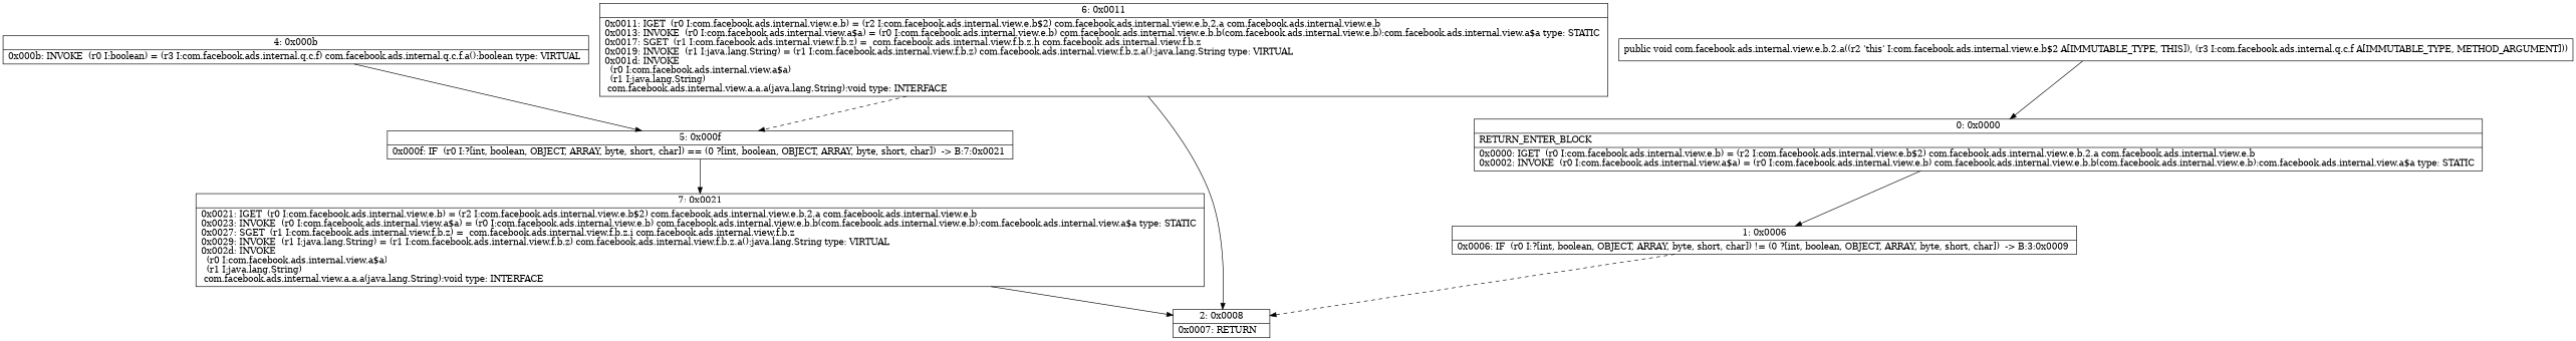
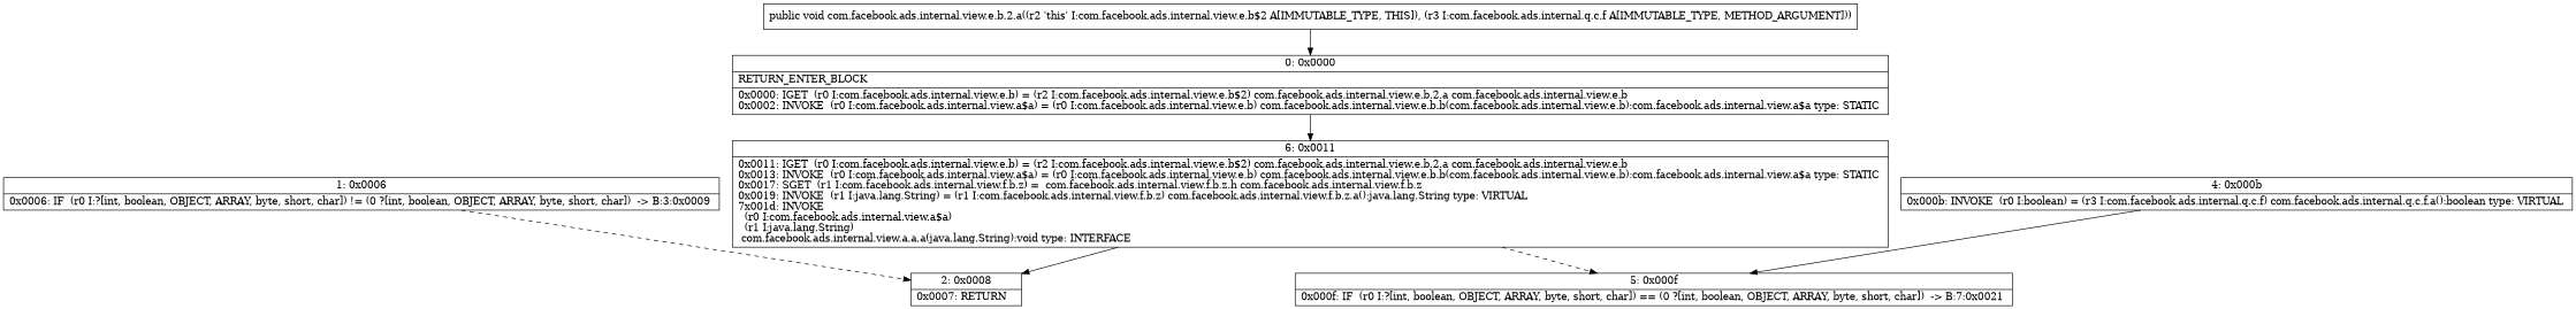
  digraph {
    node [shape=record]
    n1 [label="{0\:\ 0x0000|RETURN_ENTER_BLOCK\l|0x0000: IGET  (r0 I:com.facebook.ads.internal.view.e.b) = (r2 I:com.facebook.ads.internal.view.e.b$2) com.facebook.ads.internal.view.e.b.2.a com.facebook.ads.internal.view.e.b \l0x0002: INVOKE  (r0 I:com.facebook.ads.internal.view.a$a) = (r0 I:com.facebook.ads.internal.view.e.b) com.facebook.ads.internal.view.e.b.b(com.facebook.ads.internal.view.e.b):com.facebook.ads.internal.view.a$a type: STATIC \l}"]
    n2 [label="{1\:\ 0x0006|0x0006: IF  (r0 I:?[int, boolean, OBJECT, ARRAY, byte, short, char]) != (0 ?[int, boolean, OBJECT, ARRAY, byte, short, char])  \-\> B:3:0x0009 \l}"]
    n3 [label="{2\:\ 0x0008|0x0007: RETURN   \l}"]
    n4 [label="{4\:\ 0x000b|0x000b: INVOKE  (r0 I:boolean) = (r3 I:com.facebook.ads.internal.q.c.f) com.facebook.ads.internal.q.c.f.a():boolean type: VIRTUAL \l}"]
    n5 [label="{5\:\ 0x000f|0x000f: IF  (r0 I:?[int, boolean, OBJECT, ARRAY, byte, short, char]) == (0 ?[int, boolean, OBJECT, ARRAY, byte, short, char])  \-\> B:7:0x0021 \l}"]
-   n6 [label="{7\:\ 0x0021|0x0021: IGET  (r0 I:com.facebook.ads.internal.view.e.b) = (r2 I:com.facebook.ads.internal.view.e.b$2) com.facebook.ads.internal.view.e.b.2.a com.facebook.ads.internal.view.e.b \l0x0023: INVOKE  (r0 I:com.facebook.ads.internal.view.a$a) = (r0 I:com.facebook.ads.internal.view.e.b) com.facebook.ads.internal.view.e.b.b(com.facebook.ads.internal.view.e.b):com.facebook.ads.internal.view.a$a type: STATIC \l0x0027: SGET  (r1 I:com.facebook.ads.internal.view.f.b.z) =  com.facebook.ads.internal.view.f.b.z.i com.facebook.ads.internal.view.f.b.z \l0x0029: INVOKE  (r1 I:java.lang.String) = (r1 I:com.facebook.ads.internal.view.f.b.z) com.facebook.ads.internal.view.f.b.z.a():java.lang.String type: VIRTUAL \l0x002d: INVOKE  \l  (r0 I:com.facebook.ads.internal.view.a$a)\l  (r1 I:java.lang.String)\l com.facebook.ads.internal.view.a.a.a(java.lang.String):void type: INTERFACE \l}"]
-   n7 [label="{6\:\ 0x0011|0x0011: IGET  (r0 I:com.facebook.ads.internal.view.e.b) = (r2 I:com.facebook.ads.internal.view.e.b$2) com.facebook.ads.internal.view.e.b.2.a com.facebook.ads.internal.view.e.b \l0x0013: INVOKE  (r0 I:com.facebook.ads.internal.view.a$a) = (r0 I:com.facebook.ads.internal.view.e.b) com.facebook.ads.internal.view.e.b.b(com.facebook.ads.internal.view.e.b):com.facebook.ads.internal.view.a$a type: STATIC \l0x0017: SGET  (r1 I:com.facebook.ads.internal.view.f.b.z) =  com.facebook.ads.internal.view.f.b.z.h com.facebook.ads.internal.view.f.b.z \l0x0019: INVOKE  (r1 I:java.lang.String) = (r1 I:com.facebook.ads.internal.view.f.b.z) com.facebook.ads.internal.view.f.b.z.a():java.lang.String type: VIRTUAL \l0x001d: INVOKE  \l  (r0 I:com.facebook.ads.internal.view.a$a)\l  (r1 I:java.lang.String)\l com.facebook.ads.internal.view.a.a.a(java.lang.String):void type: INTERFACE \l}"]
+   n7 [label="{6\:\ 0x0011|0x0011: IGET  (r0 I:com.facebook.ads.internal.view.e.b) = (r2 I:com.facebook.ads.internal.view.e.b$2) com.facebook.ads.internal.view.e.b.2.a com.facebook.ads.internal.view.e.b \l0x0013: INVOKE  (r0 I:com.facebook.ads.internal.view.a$a) = (r0 I:com.facebook.ads.internal.view.e.b) com.facebook.ads.internal.view.e.b.b(com.facebook.ads.internal.view.e.b):com.facebook.ads.internal.view.a$a type: STATIC \l0x0017: SGET  (r1 I:com.facebook.ads.internal.view.f.b.z) =  com.facebook.ads.internal.view.f.b.z.h com.facebook.ads.internal.view.f.b.z \l0x0019: INVOKE  (r1 I:java.lang.String) = (r1 I:com.facebook.ads.internal.view.f.b.z) com.facebook.ads.internal.view.f.b.z.a():java.lang.String type: VIRTUAL \l7x001d: INVOKE  \l  (r0 I:com.facebook.ads.internal.view.a$a)\l  (r1 I:java.lang.String)\l com.facebook.ads.internal.view.a.a.a(java.lang.String):void type: INTERFACE \l}"]
    n8 [label="{public void com.facebook.ads.internal.view.e.b.2.a((r2 'this' I:com.facebook.ads.internal.view.e.b$2 A[IMMUTABLE_TYPE, THIS]), (r3 I:com.facebook.ads.internal.q.c.f A[IMMUTABLE_TYPE, METHOD_ARGUMENT])) }"]
-   n1 -> n2
+   n1 -> n7
    n2 -> n3 [style=dashed]
    n4 -> n5
-   n5 -> n6
-   n6 -> n3
    n7 -> n3
    n7 -> n5 [style=dashed]
    n8 -> n1
  }
